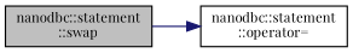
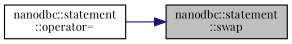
  digraph {
    rankdir=RL
    fontname="Playfair Display"
    node [color=black fontname="Playfair Display" fontsize=10 shape=record style=filled]
    n1 [fillcolor=grey75 fontcolor=black height=0.2 label="nanodbc::statement\l::swap" width=0.4]
    n2 [fillcolor=white height=0.2 label="nanodbc::statement\l::operator=" width=0.4]
-   n2 -> n1 [color=midnightblue dir=back fontname="Playfair Display" fontsize=10 labelfontname=Helvetica labelfontsize=10 style=solid]
+   n1 -> n2 [color=midnightblue dir=back fontname="Playfair Display" fontsize=10 labelfontname=Helvetica labelfontsize=10 style=solid]
  }
